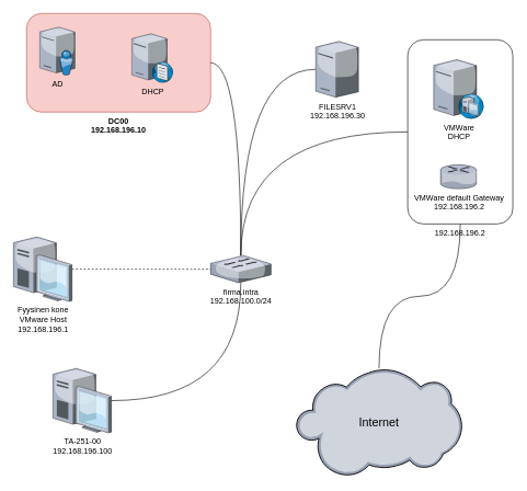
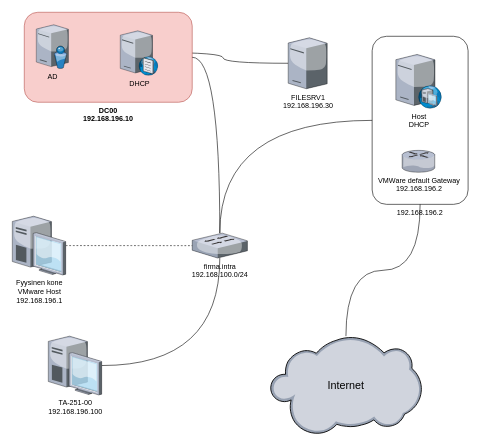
  <mxCell id="0" />
  <mxCell id="1" parent="0" />
- <mxCell id="2" style="edgeStyle=orthogonalEdgeStyle;curved=1;orthogonalLoop=1;jettySize=auto;html=1;endArrow=none;endFill=0;fontSize=18;" edge="1" parent="1" source="3" target="6"><mxGeometry relative="1" as="geometry" /></mxCell>
+ <mxCell id="2" style="edgeStyle=orthogonalEdgeStyle;curved=1;orthogonalLoop=1;jettySize=auto;html=1;endArrow=none;endFill=0;fontSize=18;" edge="1" parent="1" source="3" target="13"><mxGeometry relative="1" as="geometry" /></mxCell>
  <mxCell id="3" value="FILESRV1&lt;br&gt;192.168.196.30&lt;br&gt;" style="verticalLabelPosition=bottom;aspect=fixed;html=1;verticalAlign=top;strokeColor=none;align=center;outlineConnect=0;shape=mxgraph.citrix.license_server;" vertex="1" parent="1"><mxGeometry x="480" y="62.5" width="65" height="85" as="geometry" /></mxCell>
  <mxCell id="4" style="edgeStyle=orthogonalEdgeStyle;curved=1;orthogonalLoop=1;jettySize=auto;html=1;endArrow=none;endFill=0;fontSize=18;" edge="1" parent="1" source="5" target="6"><mxGeometry relative="1" as="geometry"><mxPoint x="270" y="409" as="targetPoint" /></mxGeometry></mxCell>
  <mxCell id="5" value="TA-251-00&lt;br&gt;192.168.196.100" style="verticalLabelPosition=bottom;aspect=fixed;html=1;verticalAlign=top;strokeColor=none;align=center;outlineConnect=0;shape=mxgraph.citrix.desktop;" vertex="1" parent="1"><mxGeometry x="80" y="560" width="89" height="98" as="geometry" /></mxCell>
  <mxCell id="6" value="firma.intra&lt;br&gt;192.168.100.0/24" style="verticalLabelPosition=bottom;aspect=fixed;html=1;verticalAlign=top;strokeColor=none;align=center;outlineConnect=0;shape=mxgraph.citrix.switch;" vertex="1" parent="1"><mxGeometry x="320" y="388.25" width="92" height="41.5" as="geometry" /></mxCell>
  <mxCell id="7" value="Internet" style="verticalLabelPosition=middle;aspect=fixed;html=1;verticalAlign=middle;strokeColor=none;align=center;outlineConnect=0;shape=mxgraph.citrix.cloud;labelPosition=center;fontSize=18;" vertex="1" parent="1"><mxGeometry x="450" y="560" width="252.58" height="164.84" as="geometry" /></mxCell>
  <mxCell id="8" style="edgeStyle=orthogonalEdgeStyle;curved=1;orthogonalLoop=1;jettySize=auto;html=1;endArrow=none;endFill=0;fontSize=18;dashed=1;" edge="1" parent="1" source="9" target="6"><mxGeometry relative="1" as="geometry" /></mxCell>
  <mxCell id="9" value="Fyysinen kone&lt;br&gt;VMware Host&lt;br&gt;192.168.196.1" style="verticalLabelPosition=bottom;aspect=fixed;html=1;verticalAlign=top;strokeColor=none;align=center;outlineConnect=0;shape=mxgraph.citrix.desktop;" vertex="1" parent="1"><mxGeometry x="20" y="360" width="89" height="98" as="geometry" /></mxCell>
  <mxCell id="10" value="" style="group" vertex="1" connectable="0" parent="1"><mxGeometry x="40" y="20" width="280" height="150" as="geometry" /></mxCell>
  <mxCell id="11" value="&lt;b&gt;DC00&lt;br&gt;192.168.196.10&lt;br&gt;&lt;/b&gt;" style="rounded=1;whiteSpace=wrap;html=1;fillColor=#f8cecc;strokeColor=#b85450;labelPosition=center;verticalLabelPosition=bottom;align=center;verticalAlign=top;" vertex="1" parent="10"><mxGeometry width="280" height="150" as="geometry" /></mxCell>
  <mxCell id="12" value="AD" style="verticalLabelPosition=bottom;aspect=fixed;html=1;verticalAlign=top;strokeColor=none;align=center;outlineConnect=0;shape=mxgraph.citrix.directory_server;" vertex="1" parent="10"><mxGeometry x="20.0" y="20.75" width="53.529" height="72.882" as="geometry" /></mxCell>
  <mxCell id="13" value="DHCP" style="verticalLabelPosition=bottom;aspect=fixed;html=1;verticalAlign=top;strokeColor=none;align=center;outlineConnect=0;shape=mxgraph.citrix.dns_server;" vertex="1" parent="10"><mxGeometry x="160.0" y="29" width="63" height="76.176" as="geometry" /></mxCell>
  <mxCell id="14" value="" style="group" vertex="1" connectable="0" parent="1"><mxGeometry x="620" y="60" width="160" height="280.25" as="geometry" /></mxCell>
  <mxCell id="15" value="192.168.196.2" style="rounded=1;whiteSpace=wrap;html=1;labelPosition=center;verticalLabelPosition=bottom;align=center;verticalAlign=top;" vertex="1" parent="14"><mxGeometry width="160" height="280.25" as="geometry" /></mxCell>
  <mxCell id="16" value="VMWare default Gateway&lt;br&gt;192.168.196.2" style="verticalLabelPosition=bottom;aspect=fixed;html=1;verticalAlign=top;strokeColor=none;align=center;outlineConnect=0;shape=mxgraph.citrix.router;" vertex="1" parent="14"><mxGeometry x="50" y="190.25" width="55" height="36.5" as="geometry" /></mxCell>
- <mxCell id="17" value="VMWare &lt;br&gt;DHCP" style="verticalLabelPosition=bottom;aspect=fixed;html=1;verticalAlign=top;strokeColor=none;align=center;outlineConnect=0;shape=mxgraph.citrix.dhcp_server;" vertex="1" parent="14"><mxGeometry x="39.5" y="30.25" width="76" height="90" as="geometry" /></mxCell>
+ <mxCell id="17" value="Host &lt;br&gt;DHCP" style="verticalLabelPosition=bottom;aspect=fixed;html=1;verticalAlign=top;strokeColor=none;align=center;outlineConnect=0;shape=mxgraph.citrix.dhcp_server;" vertex="1" parent="14"><mxGeometry x="39.5" y="30.25" width="76" height="90" as="geometry" /></mxCell>
  <mxCell id="18" style="edgeStyle=orthogonalEdgeStyle;orthogonalLoop=1;jettySize=auto;html=1;fontSize=18;endArrow=none;endFill=0;curved=1;exitX=1;exitY=0.5;exitDx=0;exitDy=0;" edge="1" parent="1" source="11" target="6"><mxGeometry relative="1" as="geometry" /></mxCell>
  <mxCell id="19" style="edgeStyle=orthogonalEdgeStyle;curved=1;orthogonalLoop=1;jettySize=auto;html=1;endArrow=none;endFill=0;fontSize=18;" edge="1" parent="1" source="15" target="6"><mxGeometry relative="1" as="geometry" /></mxCell>
  <mxCell id="20" style="edgeStyle=orthogonalEdgeStyle;curved=1;orthogonalLoop=1;jettySize=auto;html=1;endArrow=none;endFill=0;fontSize=18;" edge="1" parent="1" source="15" target="7"><mxGeometry relative="1" as="geometry" /></mxCell>
